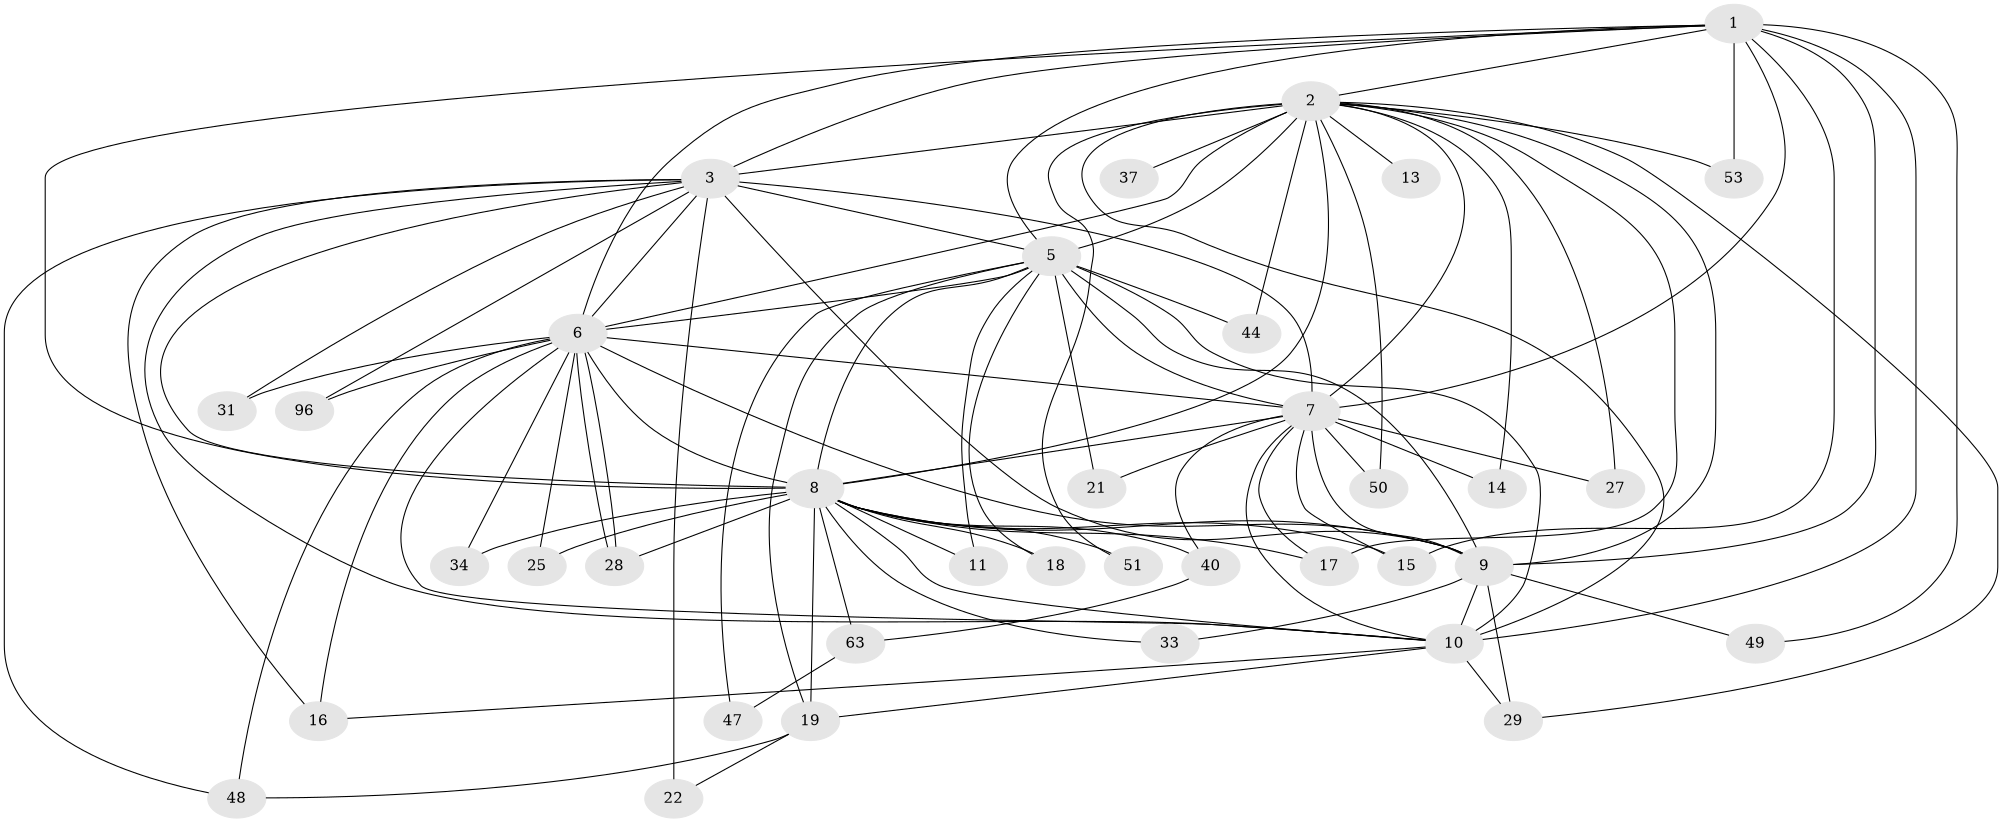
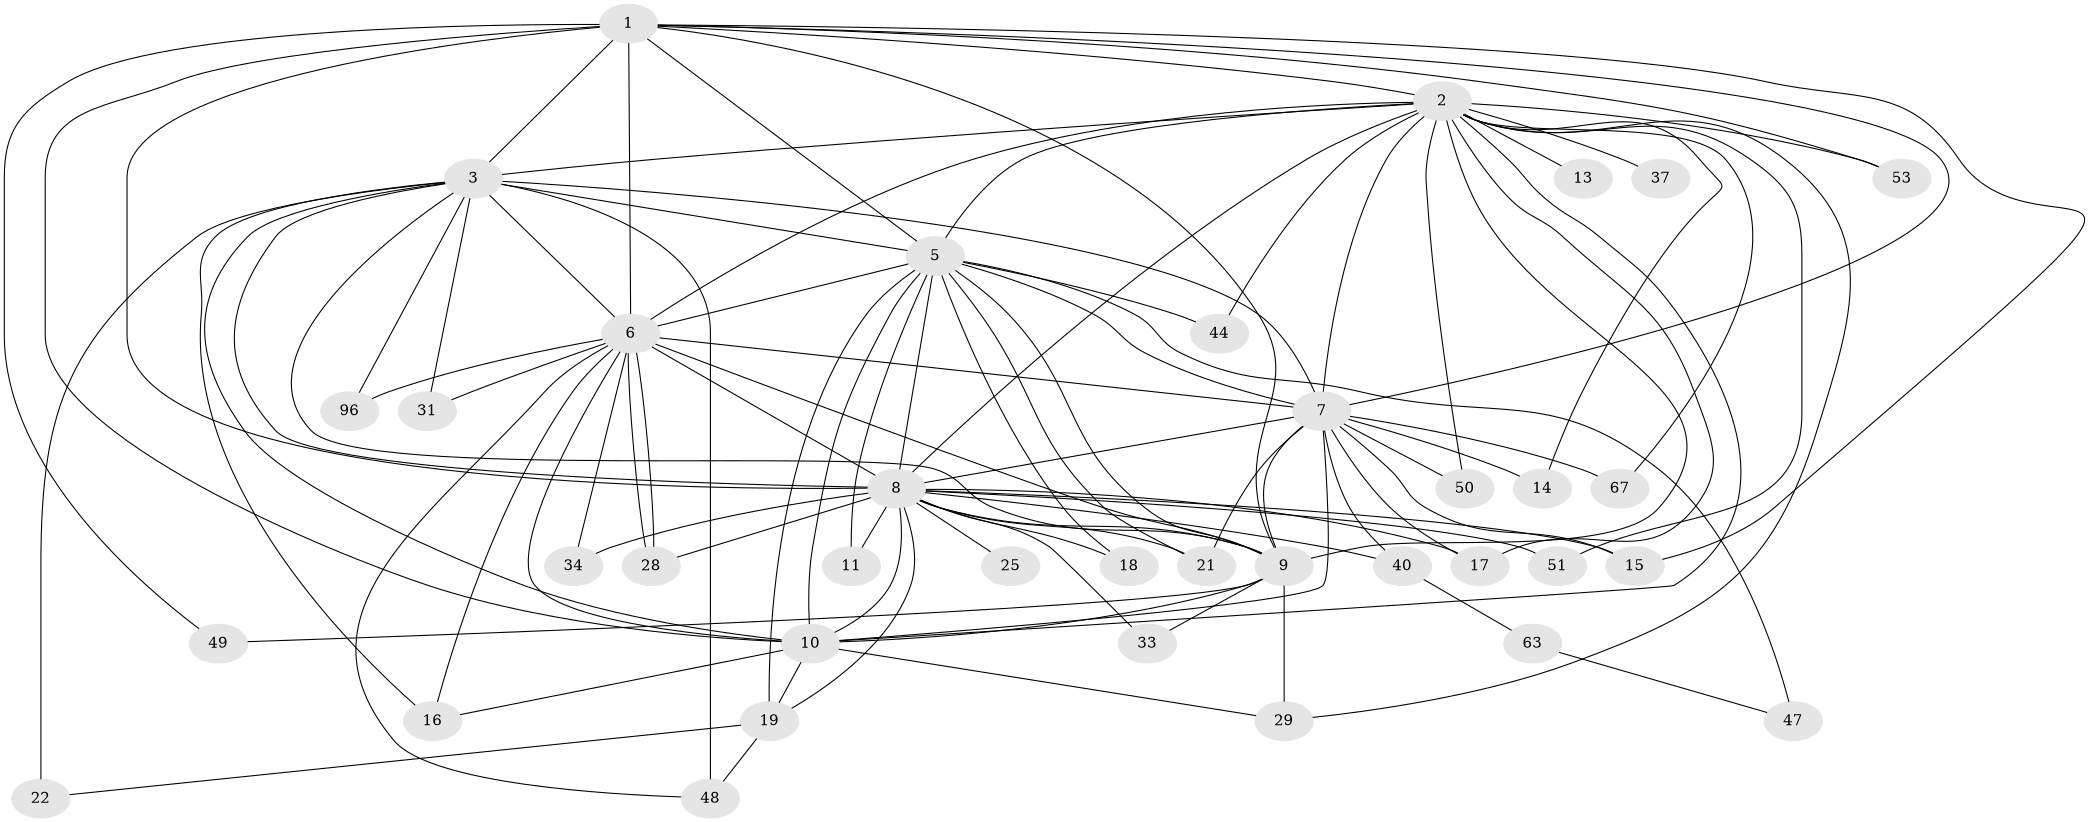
  graph {
    node [color=gray90 style=filled]
    1 [super="+42"]
    2 [super="+4"]
    3 [super="+32"]
    5 [super="+12"]
    6 [super="+45"]
    7 [super="+26"]
    8 [super="+46"]
    9 [super="+41"]
    10 [super="+30"]
    15 [super="+38"]
    49
    53
    13
    14 [super="+24"]
    17 [super="+20"]
-   27
+   27 [label=67]
    29 [super="+35"]
    37
    44
    50
    51
    16 [super="+23"]
    22
    31
    n25 [label=96]
    48 [super="+52"]
    11
    18
    19 [super="+39"]
    21
    47
    34
    25
    28
    40
    33
    n37 [label=63]
    1 -- 2 [weight=2]
    1 -- 3
    1 -- 5
    1 -- 6
    1 -- 7
    1 -- 8
    1 -- 9
    1 -- 10 [weight=2]
    1 -- 15
    1 -- 49
    1 -- 53
    2 -- 3 [weight=2]
    2 -- 5 [weight=2]
    2 -- 6 [weight=2]
    2 -- 7 [weight=2]
    2 -- 8 [weight=2]
    2 -- 9 [weight=2]
    2 -- 10 [weight=3]
    2 -- 53
    2 -- 13
    2 -- 14 [weight=2]
    2 -- 17
    2 -- 27
    2 -- 29
    2 -- 37 [weight=2]
    2 -- 44
    2 -- 50
    2 -- 51
    3 -- 5
    3 -- 6
    3 -- 7 [weight=2]
    3 -- 8
    3 -- 9
    3 -- 10
    3 -- 16
    3 -- 22 [weight=2]
    3 -- 31
    3 -- n25
    3 -- 48
    5 -- 6 [weight=2]
    5 -- 7
    5 -- 8
    5 -- 9
    5 -- 10
    5 -- 44
    5 -- 11
    5 -- 18
    5 -- 19
    5 -- 21
    5 -- 47
    6 -- 7
    6 -- 8
    6 -- 9
    6 -- 10 [weight=2]
    6 -- 16
    6 -- 31
    6 -- n25
    6 -- 48
    6 -- 34
-   6 -- 25
    6 -- 28
    6 -- 28
    7 -- 8
    7 -- 9 [weight=2]
    7 -- 10
    7 -- 15
    7 -- 14
    7 -- 17
    7 -- 27
    7 -- 50
    7 -- 21
    7 -- 40
    8 -- 9
    8 -- 10
    8 -- 15
    8 -- 17
    8 -- 51
    8 -- 11
    8 -- 18
    8 -- 19
    8 -- 34
    8 -- 25
    8 -- 28
    8 -- 40
    8 -- 33
-   8 -- n37
+   8 -- 21
    9 -- 10
    9 -- 49
    9 -- 29
    9 -- 33
    10 -- 29
    10 -- 16
    10 -- 19
    19 -- 22
    19 -- 48
    40 -- n37
    n37 -- 47
  }
